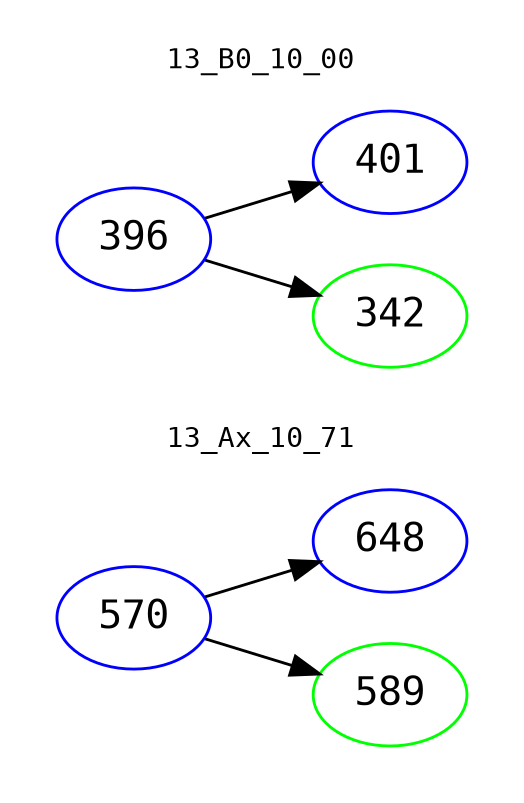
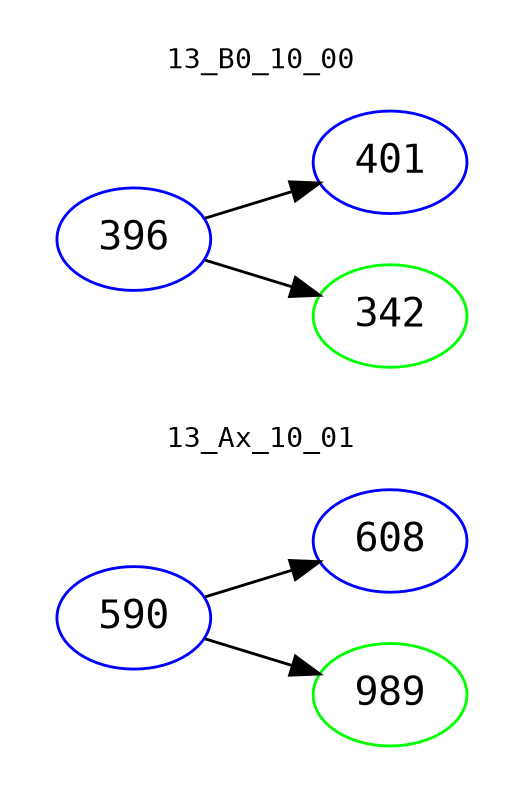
  digraph {
    fontname="DejaVu Sans Mono"
    rankdir=LR
    node [color=blue fontname="DejaVu Sans Mono"]
    edge [color=black fontname="DejaVu Sans Mono"]
-   n1 [label=570]
-   n2 [color=green label=589]
-   n3 [label=648]
+   n1 [label=590]
+   n2 [color=green label=989]
+   n3 [label=608]
    n4 [label=396]
    n5 [color=green label=342]
    n6 [label=401]
    subgraph cluster_1 {
      color=white
      fontsize=10
-     label="13_Ax_10_71"
+     label="13_Ax_10_01"
      n1
      n2
      n3
    }
    subgraph cluster_2 {
      color=white
      fontsize=10
      label="13_B0_10_00"
      n4
      n5
      n6
    }
    n1 -> n2
    n1 -> n3
    n4 -> n5
    n4 -> n6
  }
